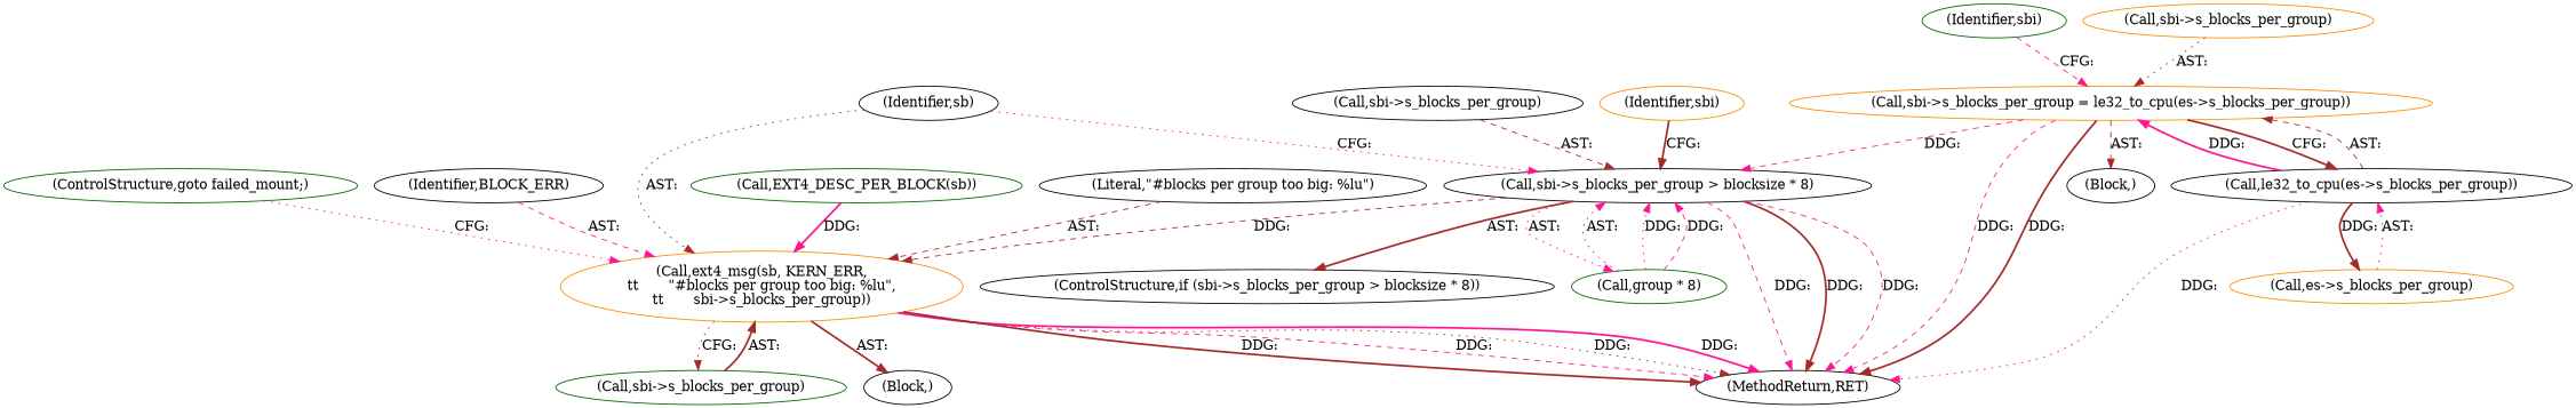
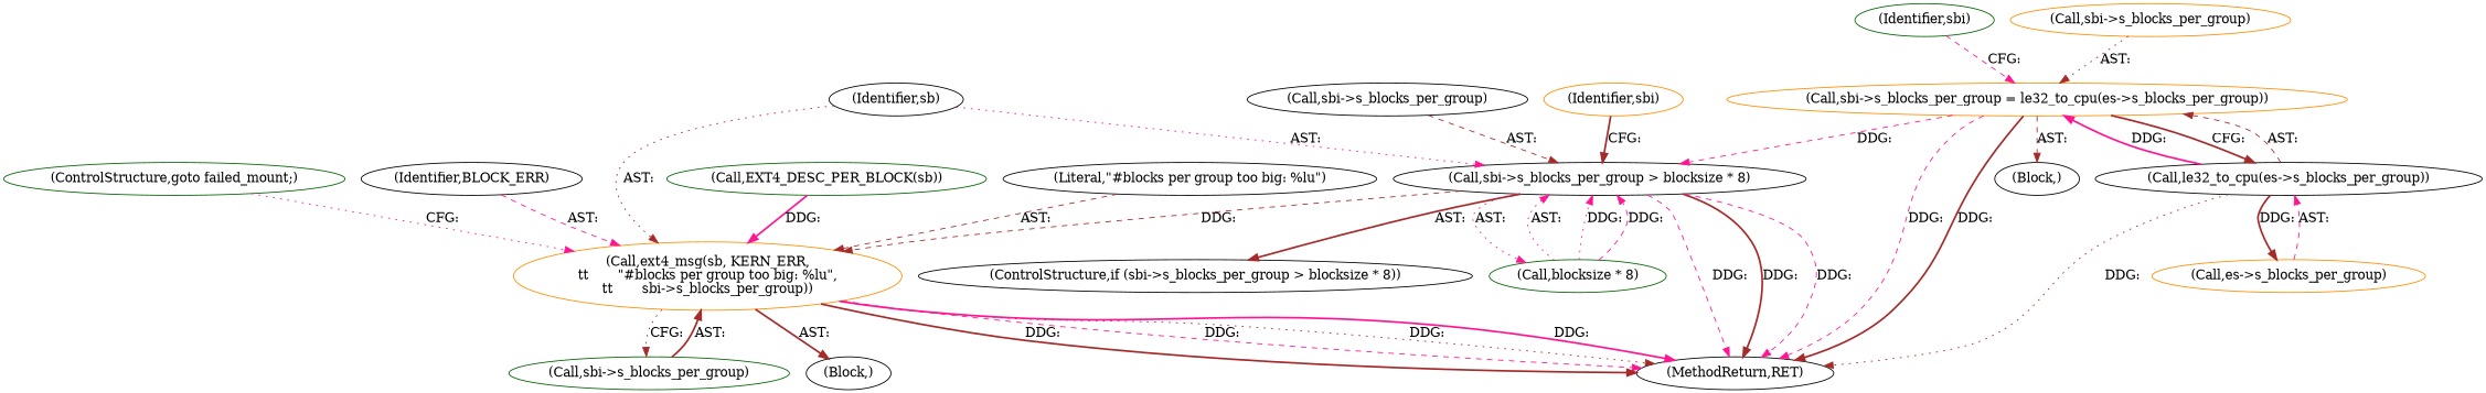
  digraph {
    node [color=black]
    edge [color=brown style=dashed]
    n1 [color=darkorange label="(Call,sbi->s_blocks_per_group = le32_to_cpu(es->s_blocks_per_group))"]
    n2 [label="(Call,le32_to_cpu(es->s_blocks_per_group))"]
    n3 [label="(Call,sbi->s_blocks_per_group > blocksize * 8)"]
    n4 [label="(MethodReturn,RET)"]
    n5 [label="(Block,)"]
    n6 [color=darkorange label="(Call,es->s_blocks_per_group)"]
    n7 [color=darkorange label="(Call,ext4_msg(sb, KERN_ERR,\n\t\t       \"#blocks per group too big: %lu\",\n\t\t       sbi->s_blocks_per_group))"]
    n8 [label="(ControlStructure,if (sbi->s_blocks_per_group > blocksize * 8))"]
-   n9 [color=darkgreen label="(Call,group * 8)"]
+   n9 [color=darkgreen label="(Call,blocksize * 8)"]
    n10 [color=darkgreen label="(Call,sbi->s_blocks_per_group)"]
    n11 [label="(Block,)"]
    n12 [color=darkgreen label="(Identifier,sbi)"]
    n13 [label="(Identifier,BLOCK_ERR)"]
    n14 [label="(Identifier,sb)"]
    n15 [color=darkgreen label="(Call,EXT4_DESC_PER_BLOCK(sb))"]
    n16 [color=darkorange label="(Call,sbi->s_blocks_per_group)"]
    n17 [label="(Call,sbi->s_blocks_per_group)"]
    n18 [label="(Literal,\"#blocks per group too big: %lu\")"]
    n19 [color=darkorange label="(Identifier,sbi)"]
    n20 [color=darkgreen label="(ControlStructure,goto failed_mount;)"]
    n1 -> n2 [label="CFG: " style=bold]
    n1 -> n3 [color=deeppink label="DDG: "]
    n1 -> n4 [color=deeppink label="DDG: "]
    n1 -> n4 [label="DDG: " style=bold]
    n1 -> n5 [label="AST: "]
    n2 -> n1 [label="AST: "]
    n2 -> n1 [color=deeppink label="DDG: " style=bold]
-   n2 -> n4 [color=deeppink label="DDG: " style=dotted]
+   n2 -> n4 [label="DDG: " style=dotted]
    n2 -> n6 [label="DDG: " style=bold]
    n3 -> n4 [color=deeppink label="DDG: "]
    n3 -> n4 [label="DDG: " style=bold]
    n3 -> n4 [color=deeppink label="DDG: "]
    n3 -> n7 [label="DDG: "]
    n3 -> n8 [label="AST: " style=bold]
    n3 -> n9 [color=deeppink label="AST: " style=dotted]
-   n6 -> n2 [color=deeppink label="AST: " style=dotted]
+   n6 -> n2 [color=deeppink label="AST: "]
    n7 -> n4 [color=deeppink label="DDG: "]
    n7 -> n4 [label="DDG: " style=dotted]
    n7 -> n4 [color=deeppink label="DDG: " style=bold]
    n7 -> n4 [label="DDG: " style=bold]
    n7 -> n10 [label="CFG: " style=dotted]
    n7 -> n11 [label="AST: " style=bold]
    n9 -> n3 [color=deeppink label="AST: " style=dotted]
    n9 -> n3 [color=deeppink label="DDG: " style=dotted]
    n9 -> n3 [color=deeppink label="DDG: "]
    n10 -> n7 [label="AST: " style=bold]
    n12 -> n1 [color=deeppink label="CFG: "]
    n13 -> n7 [color=deeppink label="AST: "]
-   n14 -> n3 [color=deeppink label="CFG: " style=dotted]
+   n14 -> n3 [color=deeppink label="AST: " style=dotted]
    n14 -> n7 [label="AST: " style=dotted]
    n15 -> n7 [color=deeppink label="DDG: " style=bold]
    n16 -> n1 [label="AST: " style=dotted]
    n17 -> n3 [label="AST: "]
    n18 -> n7 [label="AST: "]
    n19 -> n3 [label="CFG: " style=bold]
    n20 -> n7 [color=deeppink label="CFG: " style=dotted]
  }
